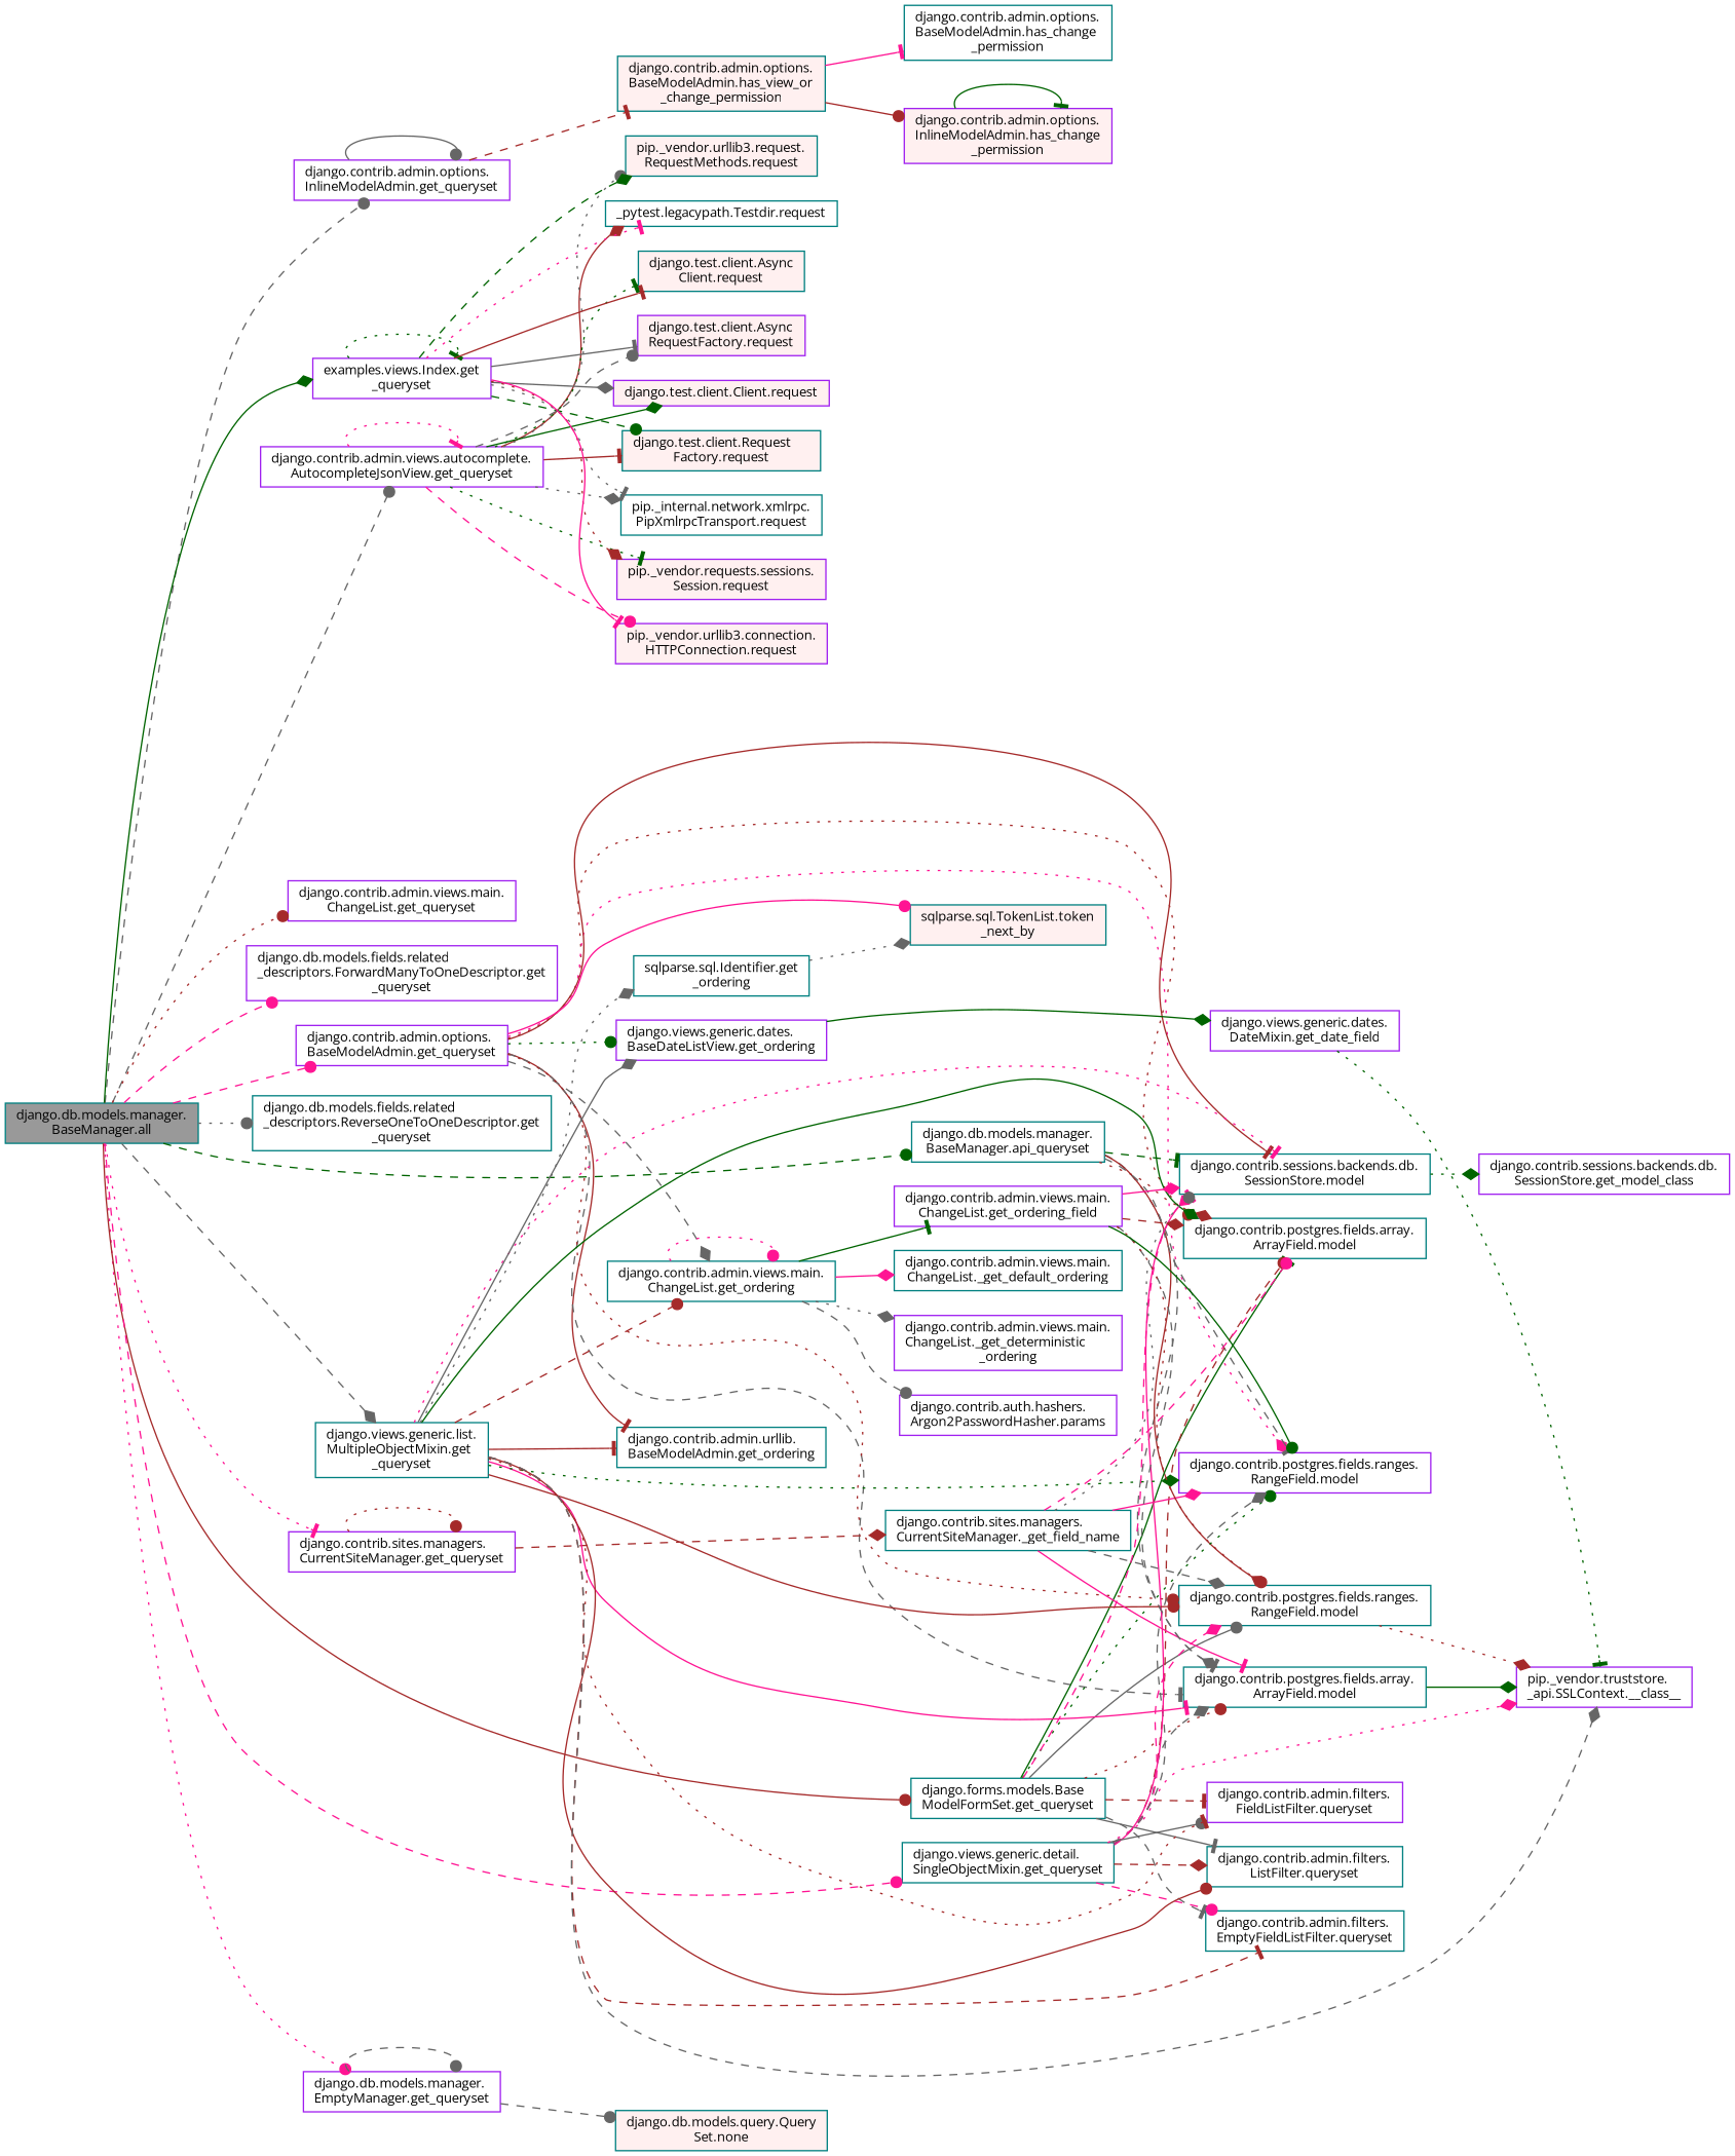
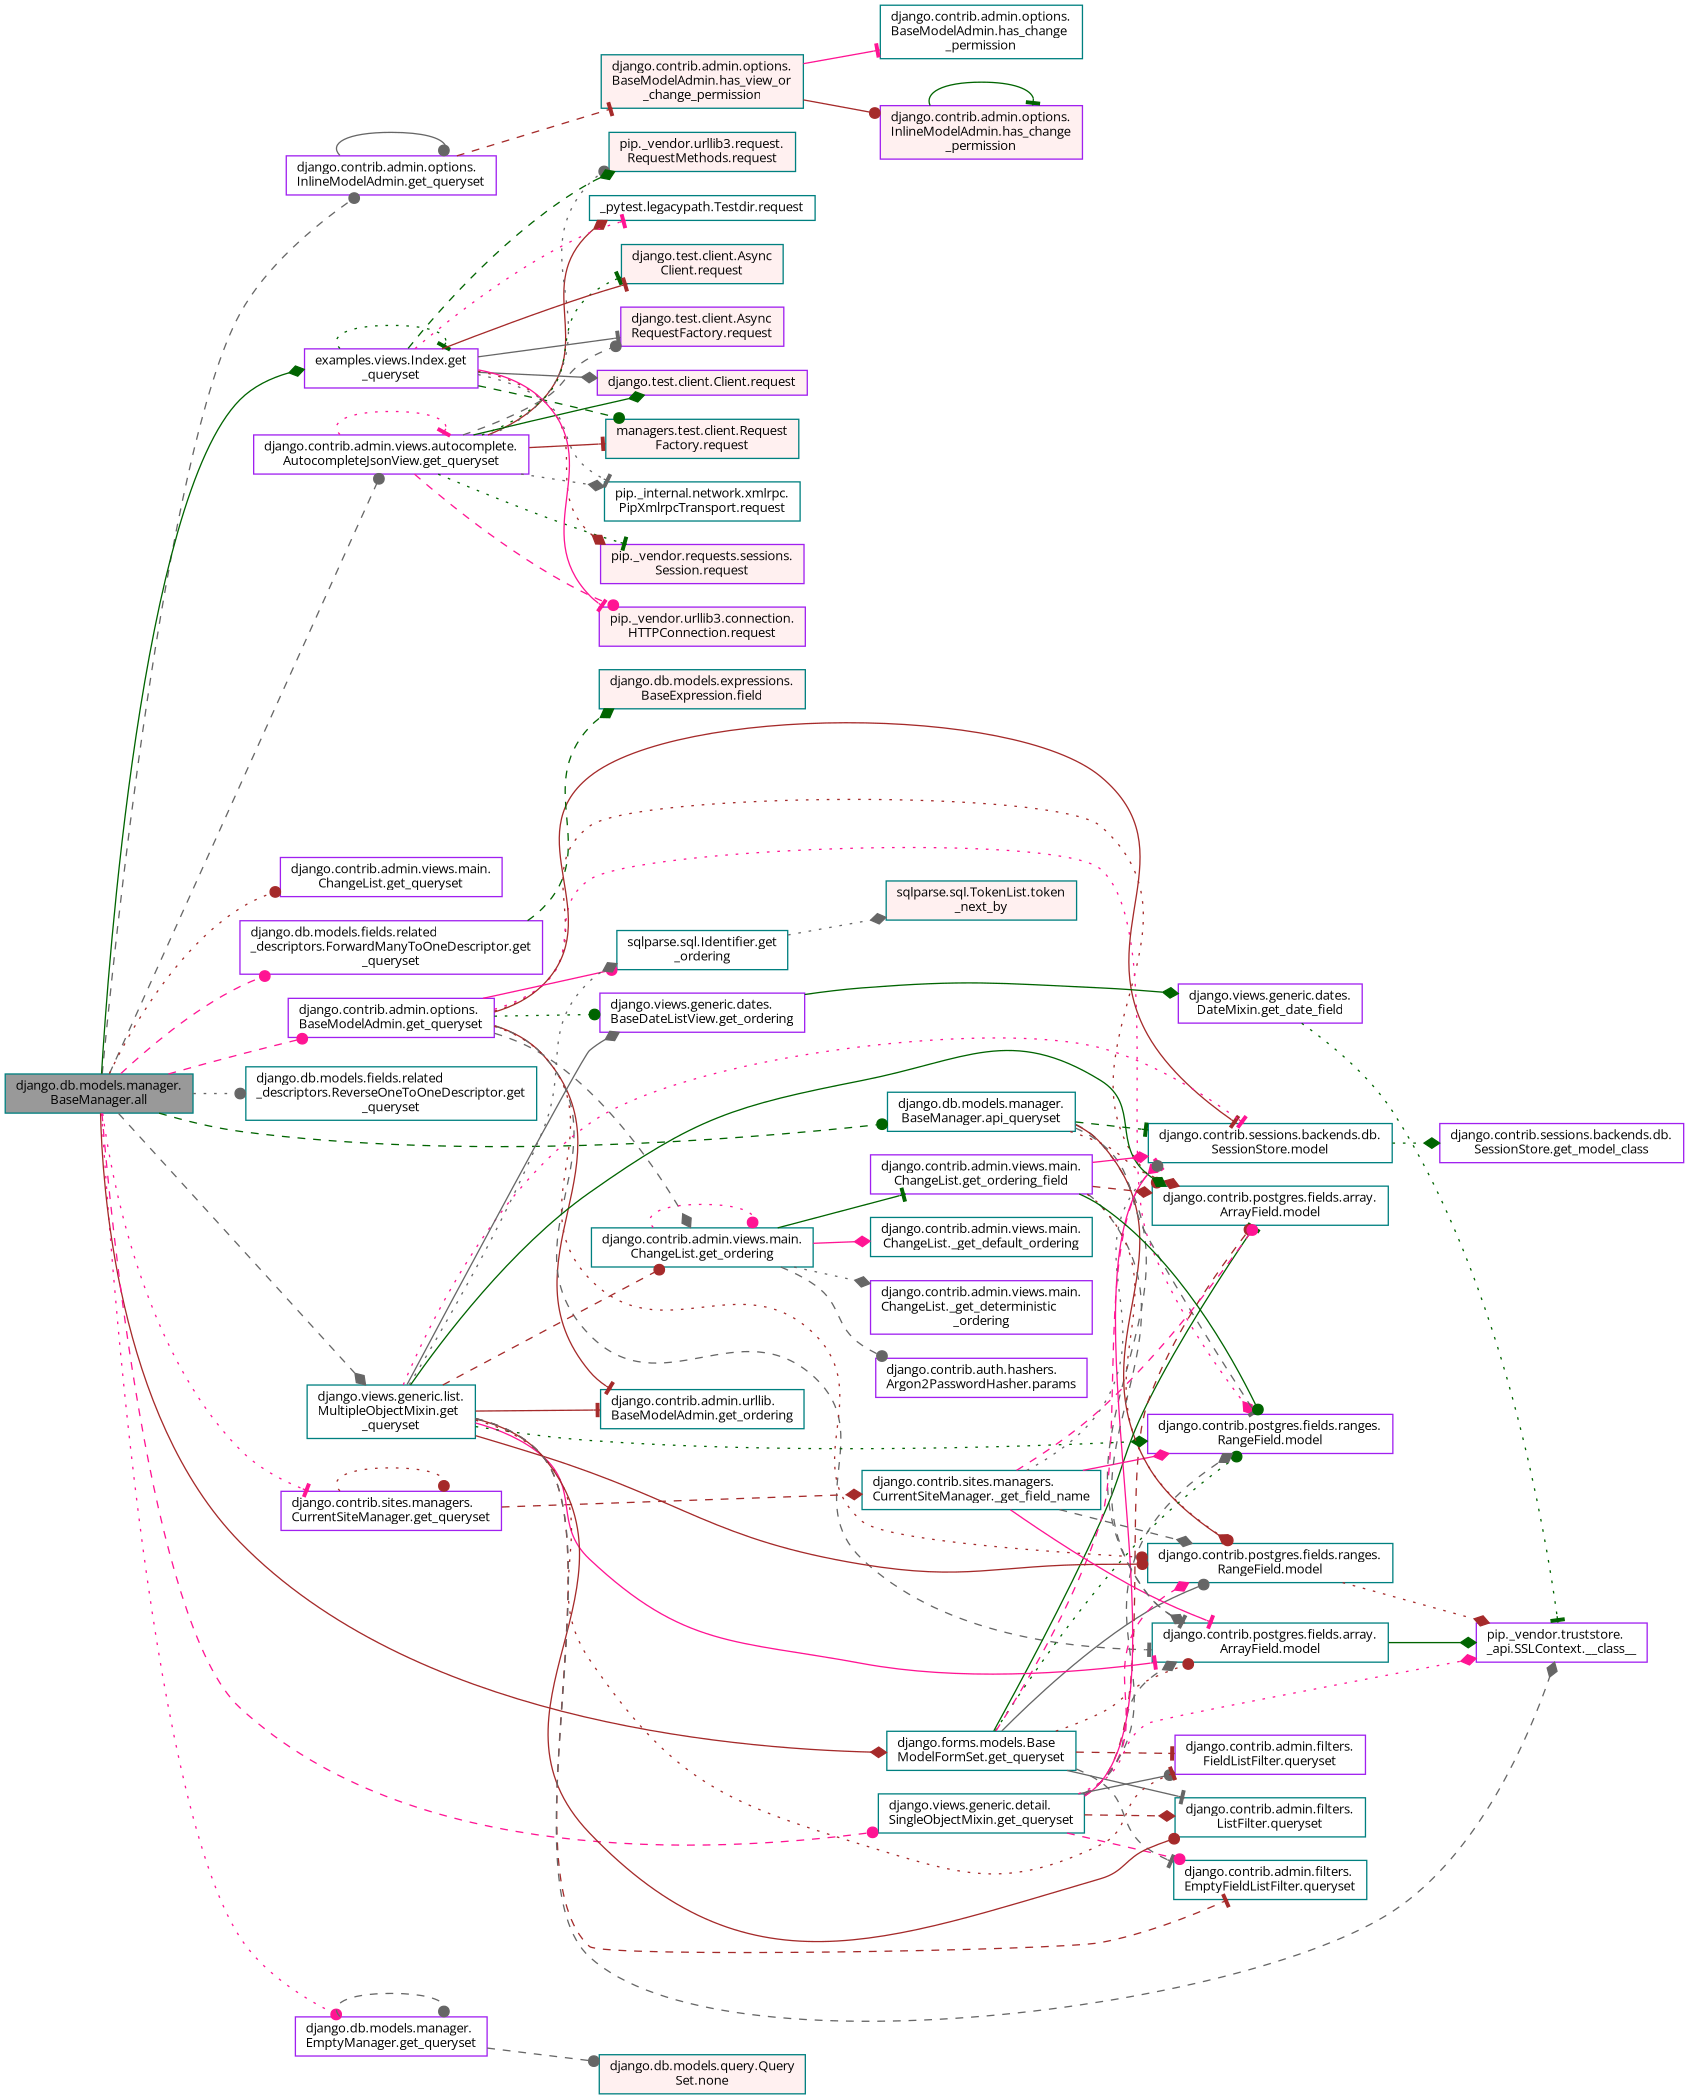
  digraph {
    fontname="Open Sans"
    rankdir=LR
    node [color=teal fillcolor=white fontname="Open Sans" fontsize=10 shape=box style=filled]
    edge [arrowhead=dot color=gray40 fontname="Open Sans" fontsize=10 labelfontname=Helvetica labelfontsize=10 style=dashed]
    n1 [fillcolor=grey60 fontcolor=black height=0.2 label="django.db.models.manager.\lBaseManager.all" width=0.4]
    n2 [color=purple height=0.2 label="django.contrib.admin.options.\lBaseModelAdmin.get_queryset" width=0.4]
    n3 [color=purple height=0.2 label="django.contrib.admin.options.\lInlineModelAdmin.get_queryset" width=0.4]
    n4 [color=purple height=0.2 label="django.contrib.admin.views.autocomplete.\lAutocompleteJsonView.get_queryset" width=0.4]
    n5 [color=purple height=0.2 label="django.contrib.admin.views.main.\lChangeList.get_queryset" width=0.4]
    n6 [color=purple height=0.2 label="django.contrib.sites.managers.\lCurrentSiteManager.get_queryset" width=0.4]
    n7 [color=purple height=0.2 label="django.db.models.fields.related\l_descriptors.ForwardManyToOneDescriptor.get\l_queryset" width=0.4]
    n8 [height=0.2 label="django.db.models.fields.related\l_descriptors.ReverseOneToOneDescriptor.get\l_queryset" width=0.4]
    n9 [height=0.2 label="django.db.models.manager.\lBaseManager.api_queryset" width=0.4]
    n10 [color=purple height=0.2 label="django.db.models.manager.\lEmptyManager.get_queryset" width=0.4]
    n11 [height=0.2 label="django.forms.models.Base\lModelFormSet.get_queryset" width=0.4]
    n12 [height=0.2 label="django.views.generic.detail.\lSingleObjectMixin.get_queryset" width=0.4]
    n13 [height=0.2 label="django.views.generic.list.\lMultipleObjectMixin.get\l_queryset" width=0.4]
    n14 [color=purple height=0.2 label="examples.views.Index.get\l_queryset" width=0.4]
    n15 [height=0.2 label="django.contrib.admin.urllib.\lBaseModelAdmin.get_ordering" width=0.4]
    n16 [height=0.2 label="django.contrib.admin.views.main.\lChangeList.get_ordering" width=0.4]
    n17 [height=0.2 label="django.contrib.postgres.fields.array.\lArrayField.model" width=0.4]
    n18 [height=0.2 label="django.contrib.postgres.fields.array.\lArrayField.model" width=0.4]
    n19 [height=0.2 label="django.contrib.postgres.fields.ranges.\lRangeField.model" width=0.4]
    n20 [color=purple height=0.2 label="django.contrib.postgres.fields.ranges.\lRangeField.model" width=0.4]
    n21 [height=0.2 label="django.contrib.sessions.backends.db.\lSessionStore.model" width=0.4]
    n22 [color=purple height=0.2 label="django.views.generic.dates.\lBaseDateListView.get_ordering" width=0.4]
    n23 [height=0.2 label="sqlparse.sql.Identifier.get\l_ordering" width=0.4]
    n24 [fillcolor="#FFF0F0" height=0.2 label="django.contrib.admin.options.\lBaseModelAdmin.has_view_or\l_change_permission" width=0.4]
    n25 [height=0.2 label="_pytest.legacypath.Testdir.request" width=0.4]
    n26 [fillcolor="#FFF0F0" height=0.2 label="django.test.client.Async\lClient.request" width=0.4]
    n27 [color=purple fillcolor="#FFF0F0" height=0.2 label="django.test.client.Async\lRequestFactory.request" width=0.4]
    n28 [color=purple fillcolor="#FFF0F0" height=0.2 label="django.test.client.Client.request" width=0.4]
-   n29 [fillcolor="#FFF0F0" height=0.2 label="django.test.client.Request\lFactory.request" width=0.4]
+   n29 [fillcolor="#FFF0F0" height=0.2 label="managers.test.client.Request\lFactory.request" width=0.4]
    n30 [height=0.2 label="pip._internal.network.xmlrpc.\lPipXmlrpcTransport.request" width=0.4]
    n31 [color=purple fillcolor="#FFF0F0" height=0.2 label="pip._vendor.requests.sessions.\lSession.request" width=0.4]
    n32 [color=purple fillcolor="#FFF0F0" height=0.2 label="pip._vendor.urllib3.connection.\lHTTPConnection.request" width=0.4]
    n33 [fillcolor="#FFF0F0" height=0.2 label="pip._vendor.urllib3.request.\lRequestMethods.request" width=0.4]
    n34 [height=0.2 label="django.contrib.sites.managers.\lCurrentSiteManager._get_field_name" width=0.4]
+   n35 [fillcolor="#FFF0F0" height=0.2 label="django.db.models.expressions.\lBaseExpression.field" width=0.4]
    n36 [fillcolor="#FFF0F0" height=0.2 label="django.db.models.query.Query\lSet.none" width=0.4]
    n37 [height=0.2 label="django.contrib.admin.filters.\lEmptyFieldListFilter.queryset" width=0.4]
    n38 [color=purple height=0.2 label="django.contrib.admin.filters.\lFieldListFilter.queryset" width=0.4]
    n39 [height=0.2 label="django.contrib.admin.filters.\lListFilter.queryset" width=0.4]
    n40 [color=purple height=0.2 label="pip._vendor.truststore.\l_api.SSLContext.__class__" width=0.4]
    n41 [height=0.2 label="django.contrib.admin.views.main.\lChangeList._get_default_ordering" width=0.4]
    n42 [color=purple height=0.2 label="django.contrib.admin.views.main.\lChangeList._get_deterministic\l_ordering" width=0.4]
    n43 [color=purple height=0.2 label="django.contrib.admin.views.main.\lChangeList.get_ordering_field" width=0.4]
    n44 [color=purple height=0.2 label="django.contrib.auth.hashers.\lArgon2PasswordHasher.params" width=0.4]
    n45 [color=purple height=0.2 label="django.contrib.sessions.backends.db.\lSessionStore.get_model_class" width=0.4]
    n46 [color=purple height=0.2 label="django.views.generic.dates.\lDateMixin.get_date_field" width=0.4]
    n47 [fillcolor="#FFF0F0" height=0.2 label="sqlparse.sql.TokenList.token\l_next_by" width=0.4]
    n48 [height=0.2 label="django.contrib.admin.options.\lBaseModelAdmin.has_change\l_permission" width=0.4]
    n49 [color=purple fillcolor="#FFF0F0" height=0.2 label="django.contrib.admin.options.\lInlineModelAdmin.has_change\l_permission" width=0.4]
    n1 -> n2 [color=deeppink]
    n1 -> n3
    n1 -> n4
    n1 -> n5 [color=brown style=dotted]
    n1 -> n6 [arrowhead=tee color=deeppink style=dotted]
    n1 -> n7 [color=deeppink]
    n1 -> n8 [style=dotted]
    n1 -> n9 [color=darkgreen]
    n1 -> n10 [color=deeppink style=dotted]
-   n1 -> n11 [color=brown style=solid]
+   n1 -> n11 [arrowhead=diamond color=brown style=solid]
    n1 -> n12 [color=deeppink]
    n1 -> n13 [arrowhead=diamond]
    n1 -> n14 [arrowhead=diamond color=darkgreen style=solid]
    n2 -> n15 [arrowhead=tee color=brown style=solid]
    n2 -> n16 [arrowhead=diamond]
    n2 -> n17 [arrowhead=tee]
    n2 -> n18 [color=brown style=dotted]
    n2 -> n19 [color=brown style=dotted]
    n2 -> n20 [arrowhead=diamond color=deeppink style=dotted]
    n2 -> n21 [arrowhead=tee color=brown style=solid]
    n2 -> n22 [color=darkgreen style=dotted]
-   n2 -> n47 [color=deeppink style=solid]
+   n2 -> n23 [color=deeppink style=solid]
    n3 -> n3 [style=solid]
    n3 -> n24 [arrowhead=tee color=brown]
    n4 -> n4 [arrowhead=tee color=deeppink style=dotted]
    n4 -> n25 [arrowhead=diamond color=brown style=solid]
    n4 -> n26 [arrowhead=tee color=darkgreen style=dotted]
    n4 -> n27
    n4 -> n28 [arrowhead=diamond color=darkgreen style=solid]
    n4 -> n29 [arrowhead=tee color=brown style=solid]
    n4 -> n30 [arrowhead=diamond style=dotted]
    n4 -> n31 [arrowhead=tee color=darkgreen style=dotted]
    n4 -> n32 [color=deeppink]
    n4 -> n33 [style=dotted]
    n6 -> n6 [color=brown style=dotted]
    n6 -> n34 [arrowhead=diamond color=brown]
+   n7 -> n35 [arrowhead=diamond color=darkgreen]
    n9 -> n17 [arrowhead=diamond]
    n9 -> n18 [arrowhead=diamond color=brown style=dotted]
    n9 -> n19 [arrowhead=diamond color=brown style=solid]
    n9 -> n20 [arrowhead=tee]
    n9 -> n21 [arrowhead=tee color=darkgreen]
    n10 -> n10
    n10 -> n36
    n11 -> n17 [color=brown style=dotted]
    n11 -> n18 [arrowhead=tee color=darkgreen style=solid]
    n11 -> n19 [style=solid]
    n11 -> n20 [color=darkgreen style=dotted]
    n11 -> n21 [arrowhead=tee color=deeppink]
    n11 -> n37 [arrowhead=tee]
    n11 -> n38 [arrowhead=tee color=brown]
    n11 -> n39 [arrowhead=tee style=solid]
    n12 -> n17 [arrowhead=diamond]
    n12 -> n18 [color=brown]
    n12 -> n19 [arrowhead=diamond color=deeppink]
    n12 -> n20 [arrowhead=diamond]
    n12 -> n21 [arrowhead=diamond color=deeppink style=solid]
    n12 -> n37 [color=deeppink]
    n12 -> n38 [style=solid]
    n12 -> n39 [arrowhead=diamond color=brown]
    n12 -> n40 [arrowhead=diamond color=deeppink style=dotted]
    n13 -> n15 [arrowhead=tee color=brown style=solid]
    n13 -> n16 [color=brown]
    n13 -> n17 [arrowhead=tee color=deeppink style=solid]
    n13 -> n18 [arrowhead=diamond color=darkgreen style=solid]
    n13 -> n19 [color=brown style=solid]
    n13 -> n20 [arrowhead=diamond color=darkgreen style=dotted]
    n13 -> n21 [arrowhead=tee color=deeppink style=dotted]
    n13 -> n22 [arrowhead=diamond style=solid]
    n13 -> n23 [arrowhead=diamond style=dotted]
    n13 -> n37 [arrowhead=tee color=brown]
    n13 -> n38 [arrowhead=tee color=brown style=dotted]
    n13 -> n39 [color=brown style=solid]
    n13 -> n40 [arrowhead=diamond]
    n14 -> n14 [arrowhead=tee color=darkgreen style=dotted]
    n14 -> n25 [arrowhead=tee color=deeppink style=dotted]
    n14 -> n26 [arrowhead=tee color=brown style=solid]
    n14 -> n27 [arrowhead=tee style=solid]
    n14 -> n28 [arrowhead=diamond style=solid]
    n14 -> n29 [color=darkgreen]
    n14 -> n30 [arrowhead=tee style=dotted]
    n14 -> n31 [arrowhead=diamond color=brown style=dotted]
    n14 -> n32 [arrowhead=tee color=deeppink style=solid]
    n14 -> n33 [arrowhead=diamond color=darkgreen]
    n16 -> n16 [color=deeppink style=dotted]
    n16 -> n41 [arrowhead=diamond color=deeppink style=solid]
    n16 -> n42 [arrowhead=diamond style=dotted]
    n16 -> n43 [arrowhead=tee color=darkgreen style=solid]
    n16 -> n44
    n17 -> n40 [arrowhead=diamond color=darkgreen style=solid]
    n19 -> n40 [arrowhead=diamond color=brown style=dotted]
    n21 -> n45 [arrowhead=diamond color=darkgreen style=dotted]
    n22 -> n46 [arrowhead=diamond color=darkgreen style=solid]
    n23 -> n47 [arrowhead=diamond style=dotted]
    n24 -> n48 [arrowhead=tee color=deeppink style=solid]
    n24 -> n49 [color=brown style=solid]
    n34 -> n17 [arrowhead=tee color=deeppink style=solid]
    n34 -> n18 [color=deeppink]
    n34 -> n19 [arrowhead=diamond]
    n34 -> n20 [arrowhead=diamond color=deeppink style=solid]
    n34 -> n21 [style=dotted]
    n43 -> n17 [arrowhead=tee]
    n43 -> n18 [arrowhead=diamond color=brown]
    n43 -> n19 [color=brown style=dotted]
    n43 -> n20 [color=darkgreen style=solid]
    n43 -> n21 [arrowhead=diamond color=deeppink style=solid]
    n46 -> n40 [arrowhead=tee color=darkgreen style=dotted]
    n49 -> n49 [arrowhead=tee color=darkgreen style=solid]
  }
